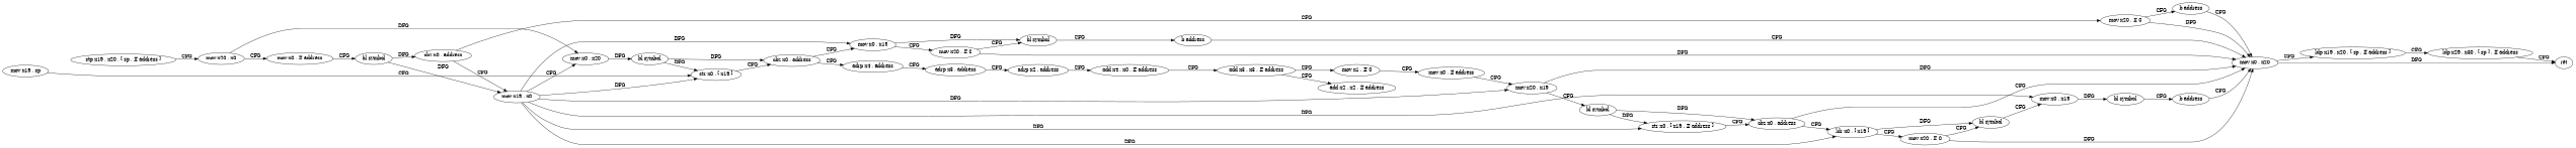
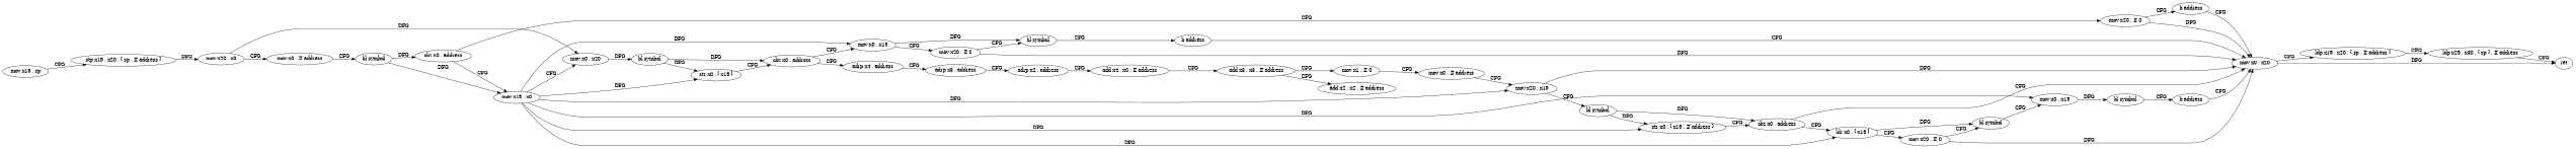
  digraph {
    rankdir=LR
    n1 [label="mov x19 , sp"]
    n2 [label="stp x19 , x20 , [ sp , # address ]"]
    n3 [label="mov x20 , x0"]
    n4 [label="mov x0 , # address"]
    n5 [label="mov x0 , x20"]
    n6 [label="bl symbol"]
    n7 [label="bl symbol"]
    n8 [label="cbz x0 , address"]
    n9 [label="mov x19 , x0"]
    n10 [label="mov x20 , # 0"]
    n11 [label="str x0 , [ x19 ]"]
    n12 [label="mov x0 , x19"]
    n13 [label="mov x20 , x19"]
    n14 [label="str x0 , [ x19 , # address ]"]
    n15 [label="ldr x0 , [ x19 ]"]
    n16 [label="mov x0 , x19"]
    n17 [label="b address"]
    n18 [label="mov x0 , x20"]
    n19 [label="ldp x19 , x20 , [ sp , # address ]"]
    n20 [label=ret]
    n21 [label="cbz x0 , address"]
    n22 [label="mov x20 , # 0"]
    n23 [label="bl symbol"]
    n24 [label="bl symbol"]
    n25 [label="cbz x0 , address"]
    n26 [label="mov x20 , # 0"]
    n27 [label="bl symbol"]
    n28 [label="bl symbol"]
    n29 [label="ldp x29 , x30 , [ sp ] , # address"]
    n30 [label="adrp x4 , address"]
    n31 [label="adrp x3 , address"]
    n32 [label="b address"]
    n33 [label="adrp x2 , address"]
    n34 [label="add x4 , x0 , # address"]
    n35 [label="add x3 , x3 , # address"]
    n36 [label="add x2 , x2 , # address"]
    n37 [label="mov x1 , # 0"]
    n38 [label="mov x0 , # address"]
    n39 [label="b address"]
-   n1 -> n11 [label=CFG]
-   n2 -> n3 [label=CFG]
+   n1 -> n2 [label=CFG]
+   n2 -> n3 [label=DFG]
    n3 -> n4 [label=CFG]
    n3 -> n5 [label=DFG]
    n4 -> n6 [label=CFG]
    n5 -> n7 [label=DFG]
    n6 -> n8 [label=DFG]
    n6 -> n9 [label=DFG]
    n7 -> n11 [label=DFG]
    n7 -> n21 [label=DFG]
    n8 -> n9 [label=CFG]
    n8 -> n10 [label=CFG]
    n9 -> n5 [label=CFG]
    n9 -> n11 [label=DFG]
    n9 -> n12 [label=DFG]
    n9 -> n13 [label=DFG]
    n9 -> n14 [label=DFG]
    n9 -> n15 [label=DFG]
    n9 -> n16 [label=DFG]
    n10 -> n17 [label=CFG]
    n10 -> n18 [label=DFG]
    n11 -> n21 [label=CFG]
    n12 -> n22 [label=CFG]
    n12 -> n23 [label=DFG]
    n13 -> n18 [label=DFG]
    n13 -> n24 [label=CFG]
    n14 -> n25 [label=CFG]
    n15 -> n26 [label=CFG]
    n15 -> n27 [label=DFG]
    n16 -> n28 [label=DFG]
    n17 -> n18 [label=CFG]
    n18 -> n19 [label=CFG]
    n18 -> n20 [label=DFG]
    n19 -> n29 [label=CFG]
    n21 -> n12 [label=CFG]
    n21 -> n30 [label=CFG]
    n22 -> n18 [label=DFG]
    n22 -> n23 [label=CFG]
    n23 -> n32 [label=CFG]
    n24 -> n14 [label=DFG]
    n24 -> n25 [label=DFG]
    n25 -> n15 [label=CFG]
    n25 -> n18 [label=CFG]
    n26 -> n18 [label=DFG]
    n26 -> n27 [label=CFG]
    n27 -> n16 [label=CFG]
    n28 -> n39 [label=CFG]
    n29 -> n20 [label=CFG]
    n30 -> n31 [label=CFG]
    n31 -> n33 [label=CFG]
    n32 -> n18 [label=CFG]
    n33 -> n34 [label=CFG]
    n34 -> n35 [label=CFG]
    n35 -> n36 [label=CFG]
    n35 -> n37 [label=CFG]
    n37 -> n38 [label=CFG]
    n38 -> n13 [label=CFG]
    n39 -> n18 [label=CFG]
  }
